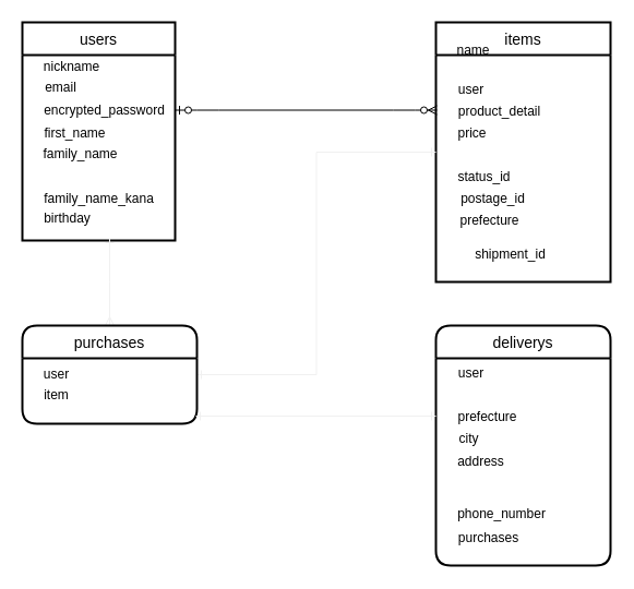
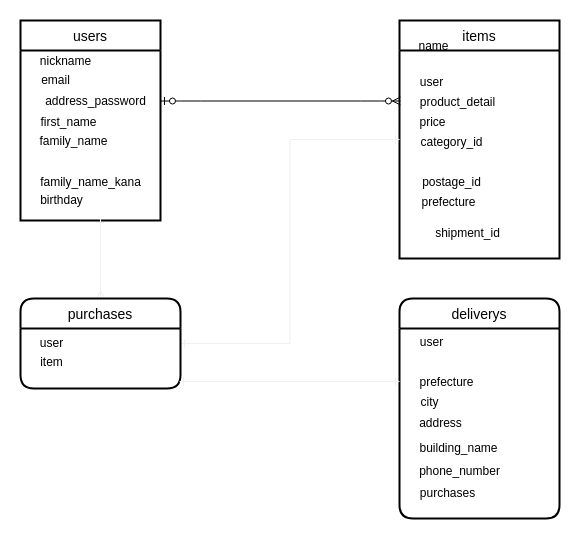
  <mxCell id="0" />
  <mxCell id="1" parent="0" />
  <mxCell id="2" value="users" style="swimlane;childLayout=stackLayout;horizontal=1;startSize=30;horizontalStack=0;fontSize=14;fontStyle=0;strokeWidth=2;resizeParent=0;resizeLast=1;shadow=0;dashed=0;align=center;" parent="1" vertex="1"><mxGeometry x="20" y="20" width="140" height="200" as="geometry" /></mxCell>
  <mxCell id="3" value="nickname&lt;br&gt;" style="text;html=1;align=center;verticalAlign=middle;resizable=0;points=[];autosize=1;" parent="1" vertex="1"><mxGeometry x="30" y="51" width="70" height="20" as="geometry" /></mxCell>
  <mxCell id="4" value="email&lt;br&gt;" style="text;html=1;align=center;verticalAlign=middle;resizable=0;points=[];autosize=1;" parent="1" vertex="1"><mxGeometry x="35" y="70" width="40" height="20" as="geometry" /></mxCell>
- <mxCell id="5" value="encrypted_password" style="text;html=1;align=center;verticalAlign=middle;resizable=0;points=[];autosize=1;" parent="1" vertex="1"><mxGeometry x="30" y="91" width="130" height="20" as="geometry" /></mxCell>
+ <mxCell id="5" value="address_password" style="text;html=1;align=center;verticalAlign=middle;resizable=0;points=[];autosize=1;" parent="1" vertex="1"><mxGeometry x="30" y="91" width="130" height="20" as="geometry" /></mxCell>
  <mxCell id="6" value="first_name" style="text;html=1;align=center;verticalAlign=middle;resizable=0;points=[];autosize=1;" parent="1" vertex="1"><mxGeometry x="33" y="112" width="70" height="20" as="geometry" /></mxCell>
  <mxCell id="7" value="family_name&lt;br&gt;" style="text;html=1;align=center;verticalAlign=middle;resizable=0;points=[];autosize=1;" parent="1" vertex="1"><mxGeometry x="33" y="131" width="80" height="20" as="geometry" /></mxCell>
  <mxCell id="8" value="family_name_kana" style="text;html=1;align=center;verticalAlign=middle;resizable=0;points=[];autosize=1;" parent="1" vertex="1"><mxGeometry x="30" y="172" width="120" height="20" as="geometry" /></mxCell>
  <mxCell id="9" value="birthday" style="text;html=1;align=center;verticalAlign=middle;resizable=0;points=[];autosize=1;" parent="1" vertex="1"><mxGeometry x="31" y="190" width="60" height="20" as="geometry" /></mxCell>
  <mxCell id="10" value="items" style="swimlane;childLayout=stackLayout;horizontal=1;startSize=30;horizontalStack=0;fontSize=14;fontStyle=0;strokeWidth=2;resizeParent=0;resizeLast=1;shadow=0;dashed=0;align=center;" parent="1" vertex="1"><mxGeometry x="399" y="20" width="160" height="238" as="geometry" /></mxCell>
  <mxCell id="11" value="name" style="text;html=1;align=center;verticalAlign=middle;resizable=0;points=[];autosize=1;" parent="1" vertex="1"><mxGeometry x="408" y="36" width="50" height="20" as="geometry" /></mxCell>
  <mxCell id="12" value="user" style="text;html=1;align=center;verticalAlign=middle;resizable=0;points=[];autosize=1;" parent="1" vertex="1"><mxGeometry x="411" y="72" width="40" height="20" as="geometry" /></mxCell>
  <mxCell id="13" value="product_detail" style="text;html=1;align=center;verticalAlign=middle;resizable=0;points=[];autosize=1;" parent="1" vertex="1"><mxGeometry x="412" y="92" width="90" height="20" as="geometry" /></mxCell>
  <mxCell id="14" value="price" style="text;html=1;align=center;verticalAlign=middle;resizable=0;points=[];autosize=1;" parent="1" vertex="1"><mxGeometry x="412" y="112" width="40" height="20" as="geometry" /></mxCell>
- <mxCell id="16" value="status_id" style="text;html=1;align=center;verticalAlign=middle;resizable=0;points=[];autosize=1;" parent="1" vertex="1"><mxGeometry x="413" y="152" width="60" height="20" as="geometry" /></mxCell>
+ <mxCell id="15" value="category_id" style="text;html=1;align=center;verticalAlign=middle;resizable=0;points=[];autosize=1;" parent="1" vertex="1"><mxGeometry x="411" y="132" width="80" height="20" as="geometry" /></mxCell>
  <mxCell id="17" value="postage_id" style="text;html=1;align=center;verticalAlign=middle;resizable=0;points=[];autosize=1;" parent="1" vertex="1"><mxGeometry x="416" y="172" width="70" height="20" as="geometry" /></mxCell>
  <mxCell id="18" value="prefecture" style="text;html=1;align=center;verticalAlign=middle;resizable=0;points=[];autosize=1;" parent="1" vertex="1"><mxGeometry x="413" y="192" width="70" height="20" as="geometry" /></mxCell>
  <mxCell id="19" value="shipment_id" style="text;html=1;align=center;verticalAlign=middle;resizable=0;points=[];autosize=1;" parent="1" vertex="1"><mxGeometry x="427" y="223" width="80" height="20" as="geometry" /></mxCell>
  <mxCell id="20" value="" style="edgeStyle=entityRelationEdgeStyle;fontSize=12;html=1;endArrow=ERzeroToMany;startArrow=ERzeroToOne;" parent="1" edge="1"><mxGeometry width="100" height="100" relative="1" as="geometry"><mxPoint x="160" y="100.5" as="sourcePoint" /><mxPoint x="400" y="100.5" as="targetPoint" /></mxGeometry></mxCell>
  <mxCell id="21" style="edgeStyle=orthogonalEdgeStyle;rounded=0;orthogonalLoop=1;jettySize=auto;html=1;strokeColor=#f0f0f0;startArrow=ERmany;startFill=0;endArrow=ERone;endFill=0;" parent="1" source="23" edge="1"><mxGeometry relative="1" as="geometry"><mxPoint x="100" y="218" as="targetPoint" /><Array as="points"><mxPoint x="100" y="258" /><mxPoint x="100" y="258" /></Array></mxGeometry></mxCell>
  <mxCell id="22" style="rounded=0;orthogonalLoop=1;jettySize=auto;html=1;exitX=1;exitY=0.5;exitDx=0;exitDy=0;entryX=0;entryY=0.5;entryDx=0;entryDy=0;startArrow=ERone;startFill=0;endArrow=ERone;endFill=0;strokeColor=#f0f0f0;edgeStyle=orthogonalEdgeStyle;" edge="1" parent="1" source="23" target="10"><mxGeometry relative="1" as="geometry" /></mxCell>
  <mxCell id="23" value="purchases" style="swimlane;childLayout=stackLayout;horizontal=1;startSize=30;horizontalStack=0;rounded=1;fontSize=14;fontStyle=0;strokeWidth=2;resizeParent=0;resizeLast=1;shadow=0;dashed=0;align=center;" parent="1" vertex="1"><mxGeometry x="20" y="298" width="160" height="90" as="geometry" /></mxCell>
  <mxCell id="24" value="user" style="text;html=1;align=center;verticalAlign=middle;resizable=0;points=[];autosize=1;" parent="1" vertex="1"><mxGeometry x="31" y="333" width="40" height="20" as="geometry" /></mxCell>
  <mxCell id="25" value="item" style="text;html=1;align=center;verticalAlign=middle;resizable=0;points=[];autosize=1;" parent="1" vertex="1"><mxGeometry x="31" y="352" width="40" height="20" as="geometry" /></mxCell>
  <mxCell id="26" value="deliverys" style="swimlane;childLayout=stackLayout;horizontal=1;startSize=30;horizontalStack=0;rounded=1;fontSize=14;fontStyle=0;strokeWidth=2;resizeParent=0;resizeLast=1;shadow=0;dashed=0;align=center;" parent="1" vertex="1"><mxGeometry x="399" y="298" width="160" height="220" as="geometry" /></mxCell>
  <mxCell id="27" value="user" style="text;html=1;align=center;verticalAlign=middle;resizable=0;points=[];autosize=1;" parent="1" vertex="1"><mxGeometry x="411" y="332" width="40" height="20" as="geometry" /></mxCell>
  <mxCell id="28" value="prefecture" style="text;html=1;align=center;verticalAlign=middle;resizable=0;points=[];autosize=1;" parent="1" vertex="1"><mxGeometry x="411" y="372" width="70" height="20" as="geometry" /></mxCell>
  <mxCell id="29" value="city" style="text;html=1;align=center;verticalAlign=middle;resizable=0;points=[];autosize=1;" parent="1" vertex="1"><mxGeometry x="414" y="392" width="30" height="20" as="geometry" /></mxCell>
  <mxCell id="30" value="address" style="text;html=1;align=center;verticalAlign=middle;resizable=0;points=[];autosize=1;" parent="1" vertex="1"><mxGeometry x="410" y="413" width="60" height="20" as="geometry" /></mxCell>
+ <mxCell id="31" value="building_name" style="text;html=1;align=center;verticalAlign=middle;resizable=0;points=[];autosize=1;" vertex="1" parent="1"><mxGeometry x="413" y="438" width="90" height="20" as="geometry" /></mxCell>
  <mxCell id="32" value="phone_number" style="text;html=1;align=center;verticalAlign=middle;resizable=0;points=[];autosize=1;" vertex="1" parent="1"><mxGeometry x="409" y="461" width="100" height="20" as="geometry" /></mxCell>
  <mxCell id="33" value="" style="fontSize=12;html=1;endArrow=ERone;startArrow=ERone;strokeColor=#f0f0f0;startFill=0;endFill=0;" edge="1" parent="1"><mxGeometry width="100" height="100" relative="1" as="geometry"><mxPoint x="179" y="381" as="sourcePoint" /><mxPoint x="399" y="381" as="targetPoint" /></mxGeometry></mxCell>
  <mxCell id="34" value="purchases" style="text;html=1;align=center;verticalAlign=middle;resizable=0;points=[];autosize=1;" vertex="1" parent="1"><mxGeometry x="412" y="483" width="70" height="20" as="geometry" /></mxCell>
